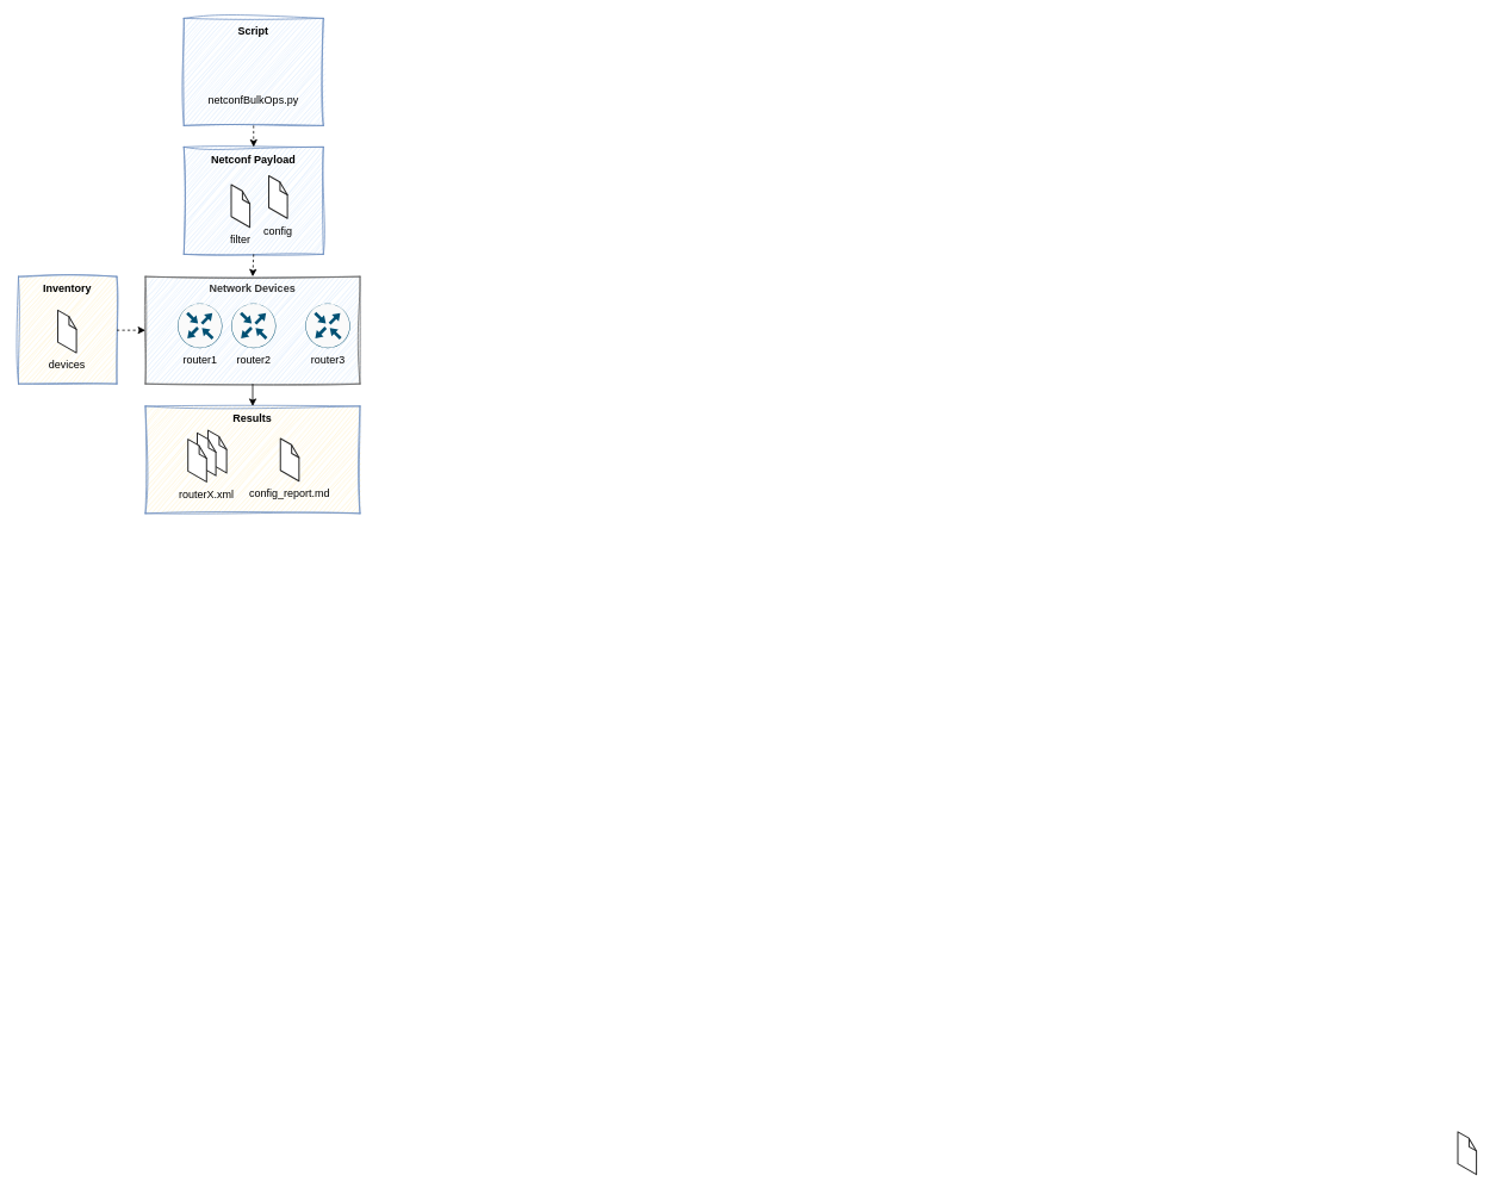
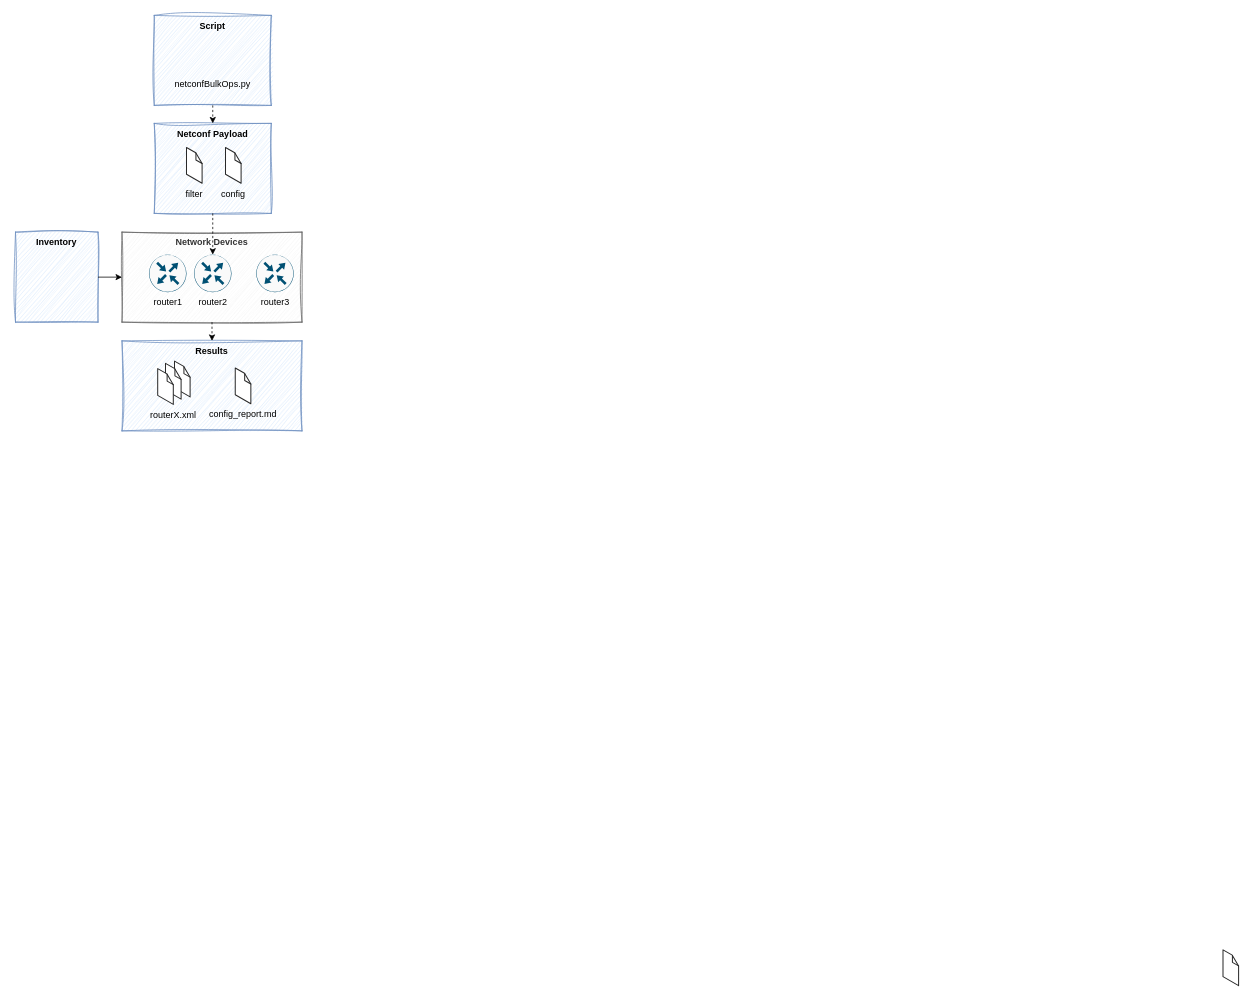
  <mxCell id="0" />
  <mxCell id="1" parent="0" />
  <mxCell id="2" value="&lt;b&gt;Script&lt;/b&gt;" style="rounded=0;whiteSpace=wrap;html=1;sketch=1;curveFitting=1;jiggle=2;fillColor=#dae8fc;strokeColor=#6c8ebf;verticalAlign=top;" vertex="1" parent="1"><mxGeometry x="205" y="20" width="156" height="120" as="geometry" /></mxCell>
- <mxCell id="3" value="&lt;b&gt;Results&lt;/b&gt;" style="rounded=0;whiteSpace=wrap;html=1;sketch=1;curveFitting=1;jiggle=2;fillColor=#fff2cc;strokeColor=#6c8ebf;verticalAlign=top;" vertex="1" parent="1"><mxGeometry x="162" y="454" width="240" height="120" as="geometry" /></mxCell>
+ <mxCell id="3" value="&lt;b&gt;Results&lt;/b&gt;" style="rounded=0;whiteSpace=wrap;html=1;sketch=1;curveFitting=1;jiggle=2;fillColor=#dae8fc;strokeColor=#6c8ebf;verticalAlign=top;" vertex="1" parent="1"><mxGeometry x="162" y="454" width="240" height="120" as="geometry" /></mxCell>
  <mxCell id="4" value="" style="verticalLabelPosition=bottom;html=1;verticalAlign=top;strokeWidth=1;align=center;outlineConnect=0;dashed=0;outlineConnect=0;shape=mxgraph.aws3d.file;aspect=fixed;strokeColor=#292929;" vertex="1" parent="1"><mxGeometry x="232" y="481" width="20.8" height="47.68" as="geometry" /></mxCell>
  <mxCell id="5" value="" style="verticalLabelPosition=bottom;html=1;verticalAlign=top;strokeWidth=1;align=center;outlineConnect=0;dashed=0;outlineConnect=0;shape=mxgraph.aws3d.file;aspect=fixed;strokeColor=#292929;" vertex="1" parent="1"><mxGeometry x="220" y="484" width="20.8" height="47.68" as="geometry" /></mxCell>
  <mxCell id="6" value="&lt;b&gt;Netconf Payload&lt;/b&gt;" style="rounded=0;whiteSpace=wrap;html=1;sketch=1;curveFitting=1;jiggle=2;fillColor=#dae8fc;strokeColor=#6c8ebf;verticalAlign=top;" vertex="1" parent="1"><mxGeometry x="205" y="164" width="156" height="120" as="geometry" /></mxCell>
- <mxCell id="7" value="&lt;b&gt;Inventory&lt;/b&gt;" style="rounded=0;whiteSpace=wrap;html=1;sketch=1;curveFitting=1;jiggle=2;fillColor=#fff2cc;strokeColor=#6c8ebf;verticalAlign=top;" vertex="1" parent="1"><mxGeometry x="20" y="309" width="110" height="120" as="geometry" /></mxCell>
- <mxCell id="8" value="&lt;b&gt;Network Devices&lt;/b&gt;" style="rounded=0;whiteSpace=wrap;html=1;sketch=1;curveFitting=1;jiggle=2;fillColor=#dae8fc;strokeColor=#666666;fontColor=#333333;verticalAlign=top;" vertex="1" parent="1"><mxGeometry x="162" y="309" width="240" height="120" as="geometry" /></mxCell>
- <mxCell id="9" value="devices" style="verticalLabelPosition=bottom;html=1;verticalAlign=top;strokeWidth=1;align=center;outlineConnect=0;dashed=0;outlineConnect=0;shape=mxgraph.aws3d.file;aspect=fixed;strokeColor=#292929;" vertex="1" parent="1"><mxGeometry x="64" y="346.62" width="20.8" height="47.68" as="geometry" /></mxCell>
+ <mxCell id="7" value="&lt;b&gt;Inventory&lt;/b&gt;" style="rounded=0;whiteSpace=wrap;html=1;sketch=1;curveFitting=1;jiggle=2;fillColor=#dae8fc;strokeColor=#6c8ebf;verticalAlign=top;" vertex="1" parent="1"><mxGeometry x="20" y="309" width="110" height="120" as="geometry" /></mxCell>
+ <mxCell id="8" value="&lt;b&gt;Network Devices&lt;/b&gt;" style="rounded=0;whiteSpace=wrap;html=1;sketch=1;curveFitting=1;jiggle=2;fillColor=#f5f5f5;strokeColor=#666666;fontColor=#333333;verticalAlign=top;" vertex="1" parent="1"><mxGeometry x="162" y="309" width="240" height="120" as="geometry" /></mxCell>
  <mxCell id="10" value="router1" style="sketch=0;points=[[0.5,0,0],[1,0.5,0],[0.5,1,0],[0,0.5,0],[0.145,0.145,0],[0.856,0.145,0],[0.855,0.856,0],[0.145,0.855,0]];verticalLabelPosition=bottom;html=1;verticalAlign=top;aspect=fixed;align=center;pointerEvents=1;shape=mxgraph.cisco19.rect;prIcon=router;fillColor=#FAFAFA;strokeColor=#005073;" vertex="1" parent="1"><mxGeometry x="198" y="339" width="50" height="50" as="geometry" /></mxCell>
  <mxCell id="11" value="router3" style="sketch=0;points=[[0.5,0,0],[1,0.5,0],[0.5,1,0],[0,0.5,0],[0.145,0.145,0],[0.856,0.145,0],[0.855,0.856,0],[0.145,0.855,0]];verticalLabelPosition=bottom;html=1;verticalAlign=top;aspect=fixed;align=center;pointerEvents=1;shape=mxgraph.cisco19.rect;prIcon=router;fillColor=#FAFAFA;strokeColor=#005073;" vertex="1" parent="1"><mxGeometry x="341" y="339" width="50" height="50" as="geometry" /></mxCell>
  <mxCell id="12" value="router2" style="sketch=0;points=[[0.5,0,0],[1,0.5,0],[0.5,1,0],[0,0.5,0],[0.145,0.145,0],[0.856,0.145,0],[0.855,0.856,0],[0.145,0.855,0]];verticalLabelPosition=bottom;html=1;verticalAlign=top;aspect=fixed;align=center;pointerEvents=1;shape=mxgraph.cisco19.rect;prIcon=router;fillColor=#FAFAFA;strokeColor=#005073;" vertex="1" parent="1"><mxGeometry x="258" y="339" width="50" height="50" as="geometry" /></mxCell>
  <mxCell id="13" value="netconfBulkOps.py" style="shape=image;verticalLabelPosition=bottom;labelBackgroundColor=none;verticalAlign=top;aspect=fixed;imageAspect=0;image=https://upload.wikimedia.org/wikipedia/commons/thumb/c/c3/Python-logo-notext.svg/1869px-Python-logo-notext.svg.png;" vertex="1" parent="1"><mxGeometry x="264.1" y="56.46" width="37.8" height="41.38" as="geometry" /></mxCell>
- <mxCell id="14" value="filter" style="verticalLabelPosition=bottom;html=1;verticalAlign=top;strokeWidth=1;align=center;outlineConnect=0;dashed=0;outlineConnect=0;shape=mxgraph.aws3d.file;aspect=fixed;strokeColor=#292929;" vertex="1" parent="1"><mxGeometry x="258" y="206.16" width="20.8" height="47.68" as="geometry" /></mxCell>
+ <mxCell id="14" value="filter" style="verticalLabelPosition=bottom;html=1;verticalAlign=top;strokeWidth=1;align=center;outlineConnect=0;dashed=0;outlineConnect=0;shape=mxgraph.aws3d.file;aspect=fixed;strokeColor=#292929;" vertex="1" parent="1"><mxGeometry x="248" y="196.16" width="20.8" height="47.68" as="geometry" /></mxCell>
  <mxCell id="15" value="config" style="verticalLabelPosition=bottom;html=1;verticalAlign=top;strokeWidth=1;align=center;outlineConnect=0;dashed=0;outlineConnect=0;shape=mxgraph.aws3d.file;aspect=fixed;strokeColor=#292929;" vertex="1" parent="1"><mxGeometry x="300" y="196.16" width="20.8" height="47.68" as="geometry" /></mxCell>
- <mxCell id="16" value="" style="endArrow=classic;html=1;rounded=0;dashed=1;exitX=1;exitY=0.5;exitDx=0;exitDy=0;entryX=0;entryY=0.5;entryDx=0;entryDy=0;" edge="1" parent="1" source="7" target="8"><mxGeometry width="50" height="50" relative="1" as="geometry"><mxPoint x="270" y="159" as="sourcePoint" /><mxPoint x="320" y="109" as="targetPoint" /></mxGeometry></mxCell>
+ <mxCell id="16" value="" style="endArrow=classic;html=1;rounded=0;dashed=0;exitX=1;exitY=0.5;exitDx=0;exitDy=0;entryX=0;entryY=0.5;entryDx=0;entryDy=0;" edge="1" parent="1" source="7" target="8"><mxGeometry width="50" height="50" relative="1" as="geometry"><mxPoint x="270" y="159" as="sourcePoint" /><mxPoint x="320" y="109" as="targetPoint" /></mxGeometry></mxCell>
  <mxCell id="17" value="" style="endArrow=classic;html=1;rounded=0;dashed=1;exitX=0.5;exitY=1;exitDx=0;exitDy=0;" edge="1" parent="1" source="2" target="6"><mxGeometry width="50" height="50" relative="1" as="geometry"><mxPoint x="430" y="142" as="sourcePoint" /><mxPoint x="492" y="142" as="targetPoint" /></mxGeometry></mxCell>
- <mxCell id="18" value="" style="endArrow=classic;html=1;rounded=0;dashed=1;exitX=0.5;exitY=1;exitDx=0;exitDy=0;entryX=0.5;entryY=0;entryDx=0;entryDy=0;" edge="1" parent="1" source="6" target="8"><mxGeometry width="50" height="50" relative="1" as="geometry"><mxPoint x="293" y="111" as="sourcePoint" /><mxPoint x="293" y="151" as="targetPoint" /></mxGeometry></mxCell>
- <mxCell id="19" value="" style="endArrow=classic;html=1;rounded=0;dashed=0;exitX=0.5;exitY=1;exitDx=0;exitDy=0;entryX=0.5;entryY=0;entryDx=0;entryDy=0;" edge="1" parent="1" source="8" target="3"><mxGeometry width="50" height="50" relative="1" as="geometry"><mxPoint x="293" y="271" as="sourcePoint" /><mxPoint x="300" y="469" as="targetPoint" /></mxGeometry></mxCell>
+ <mxCell id="18" value="" style="endArrow=classic;html=1;rounded=0;dashed=1;exitX=0.5;exitY=1;exitDx=0;exitDy=0;" edge="1" parent="1" source="6" target="12"><mxGeometry width="50" height="50" relative="1" as="geometry"><mxPoint x="293" y="111" as="sourcePoint" /><mxPoint x="293" y="151" as="targetPoint" /></mxGeometry></mxCell>
+ <mxCell id="19" value="" style="endArrow=classic;html=1;rounded=0;dashed=1;exitX=0.5;exitY=1;exitDx=0;exitDy=0;entryX=0.5;entryY=0;entryDx=0;entryDy=0;" edge="1" parent="1" source="8" target="3"><mxGeometry width="50" height="50" relative="1" as="geometry"><mxPoint x="293" y="271" as="sourcePoint" /><mxPoint x="300" y="469" as="targetPoint" /></mxGeometry></mxCell>
  <mxCell id="20" value="config_report.md" style="verticalLabelPosition=bottom;html=1;verticalAlign=top;strokeWidth=1;align=center;outlineConnect=0;dashed=0;outlineConnect=0;shape=mxgraph.aws3d.file;aspect=fixed;strokeColor=#292929;" vertex="1" parent="1"><mxGeometry x="313" y="490.16" width="20.8" height="47.68" as="geometry" /></mxCell>
  <mxCell id="21" value="" style="verticalLabelPosition=bottom;html=1;verticalAlign=top;strokeWidth=1;align=center;outlineConnect=0;dashed=0;outlineConnect=0;shape=mxgraph.aws3d.file;aspect=fixed;strokeColor=#292929;" vertex="1" parent="1"><mxGeometry x="1630" y="1266" width="20.8" height="47.68" as="geometry" /></mxCell>
  <mxCell id="22" value="&amp;nbsp; &amp;nbsp; &amp;nbsp; routerX.xml" style="verticalLabelPosition=bottom;html=1;verticalAlign=top;strokeWidth=1;align=center;outlineConnect=0;dashed=0;outlineConnect=0;shape=mxgraph.aws3d.file;aspect=fixed;strokeColor=#292929;" vertex="1" parent="1"><mxGeometry x="209.6" y="491" width="20.8" height="47.68" as="geometry" /></mxCell>
